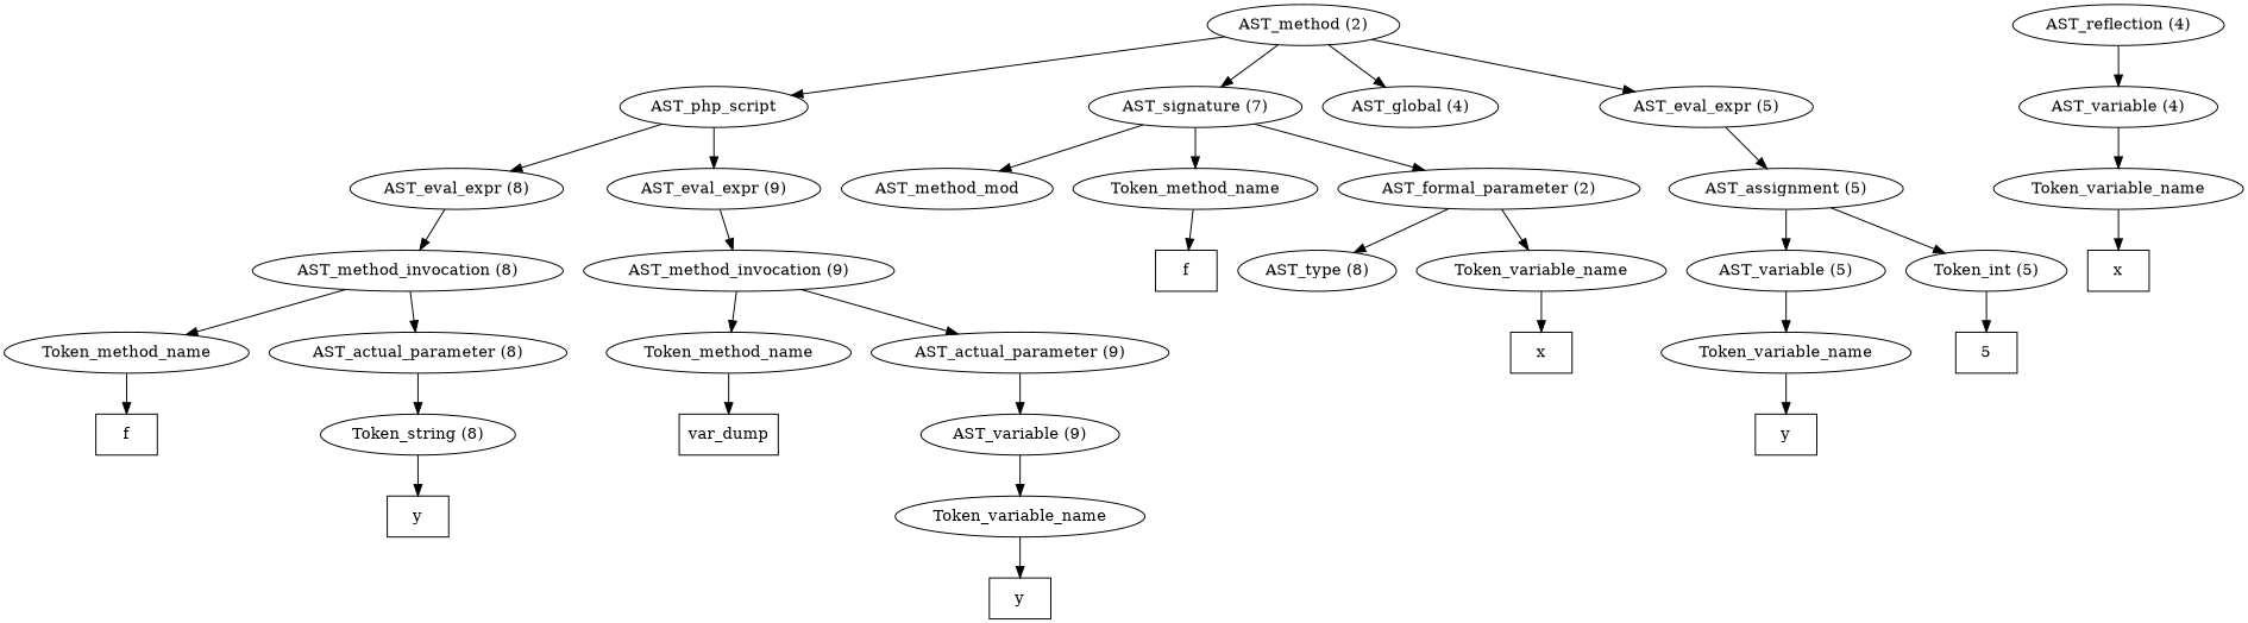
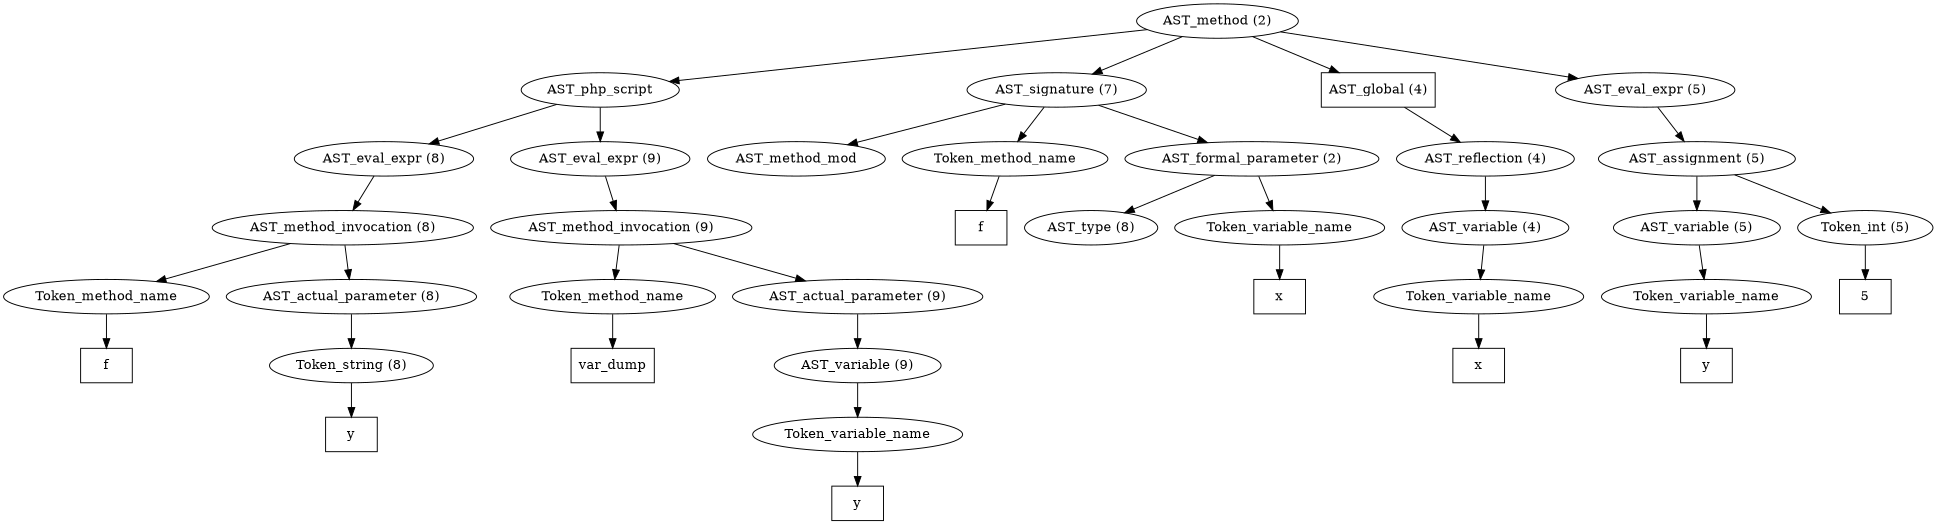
  digraph {
    n1 [label=AST_php_script]
    n2 [label="AST_eval_expr (8)"]
    n3 [label="AST_eval_expr (9)"]
    n4 [label="AST_method (2)"]
    n5 [label="AST_signature (7)"]
-   n6 [label="AST_global (4)"]
+   n6 [label="AST_global (4)" shape=box]
    n7 [label="AST_eval_expr (5)"]
    n8 [label="AST_method_invocation (8)"]
    n9 [label="AST_method_invocation (9)"]
    n10 [label=AST_method_mod]
    n11 [label=Token_method_name]
    n12 [label="AST_formal_parameter (2)"]
    n13 [label="AST_reflection (4)"]
    n14 [label="AST_assignment (5)"]
    n15 [label=f shape=box]
    n16 [label="AST_type (8)"]
    n17 [label=Token_variable_name]
    n18 [label=x shape=box]
    n19 [label="AST_variable (4)"]
    n20 [label=Token_variable_name]
    n21 [label=x shape=box]
    n22 [label="AST_variable (5)"]
    n23 [label="Token_int (5)"]
    n24 [label=Token_variable_name]
    n25 [label=5 shape=box]
    n26 [label=y shape=box]
    n27 [label=Token_method_name]
    n28 [label="AST_actual_parameter (8)"]
    n29 [label=f shape=box]
    n30 [label="Token_string (8)"]
    n31 [label=y shape=box]
    n32 [label=Token_method_name]
    n33 [label="AST_actual_parameter (9)"]
    n34 [label=var_dump shape=box]
    n35 [label="AST_variable (9)"]
    n36 [label=Token_variable_name]
    n37 [label=y shape=box]
    n1 -> n2
    n1 -> n3
    n2 -> n8
    n3 -> n9
    n4 -> n1
    n4 -> n5
    n4 -> n6
    n4 -> n7
    n5 -> n10
    n5 -> n11
    n5 -> n12
+   n6 -> n13
    n7 -> n14
    n8 -> n27
    n8 -> n28
    n9 -> n32
    n9 -> n33
    n11 -> n15
    n12 -> n16
    n12 -> n17
    n13 -> n19
    n14 -> n22
    n14 -> n23
    n17 -> n18
    n19 -> n20
    n20 -> n21
    n22 -> n24
    n23 -> n25
    n24 -> n26
    n27 -> n29
    n28 -> n30
    n30 -> n31
    n32 -> n34
    n33 -> n35
    n35 -> n36
    n36 -> n37
  }
